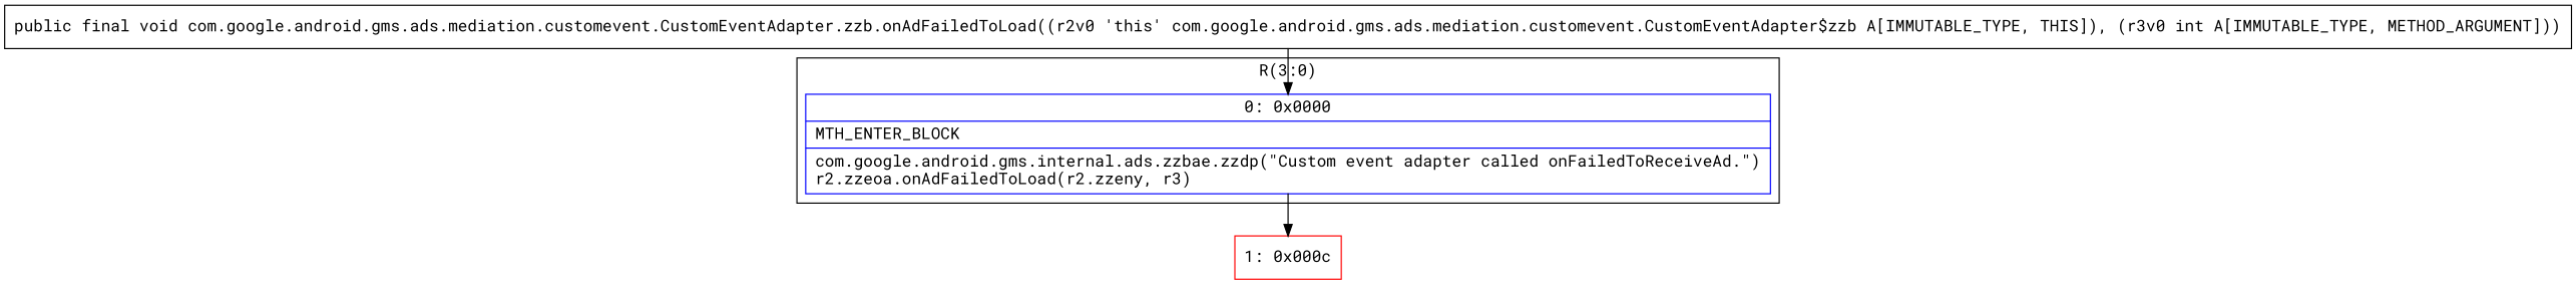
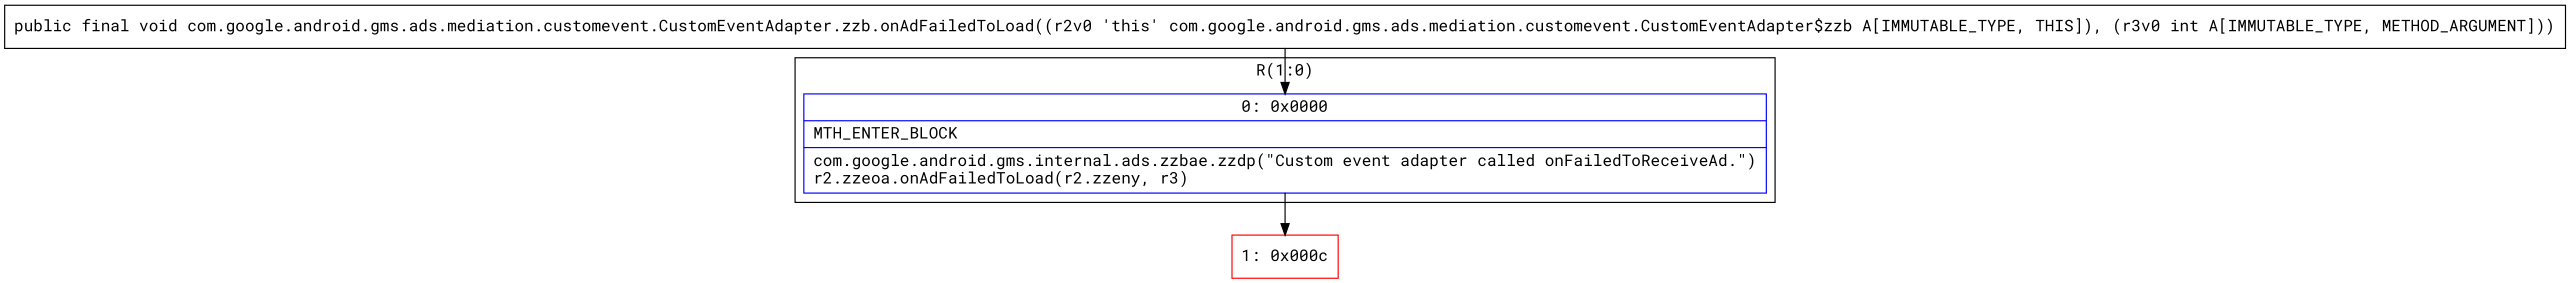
  digraph {
    fontname="Roboto Mono"
    node [shape=record fontname="Roboto Mono"]
    edge [fontname="Roboto Mono"]
    n1 [color=blue label="{0\:\ 0x0000|MTH_ENTER_BLOCK\l|com.google.android.gms.internal.ads.zzbae.zzdp(\"Custom event adapter called onFailedToReceiveAd.\")\lr2.zzeoa.onAdFailedToLoad(r2.zzeny, r3)\l}"]
    n2 [color=red label="{1\:\ 0x000c}"]
    n3 [label="{public final void com.google.android.gms.ads.mediation.customevent.CustomEventAdapter.zzb.onAdFailedToLoad((r2v0 'this' com.google.android.gms.ads.mediation.customevent.CustomEventAdapter$zzb A[IMMUTABLE_TYPE, THIS]), (r3v0 int A[IMMUTABLE_TYPE, METHOD_ARGUMENT])) }"]
    subgraph cluster_1 {
-     label="R(3:0)"
+     label="R(1:0)"
      n1
    }
    n1 -> n2
    n3 -> n1
  }
